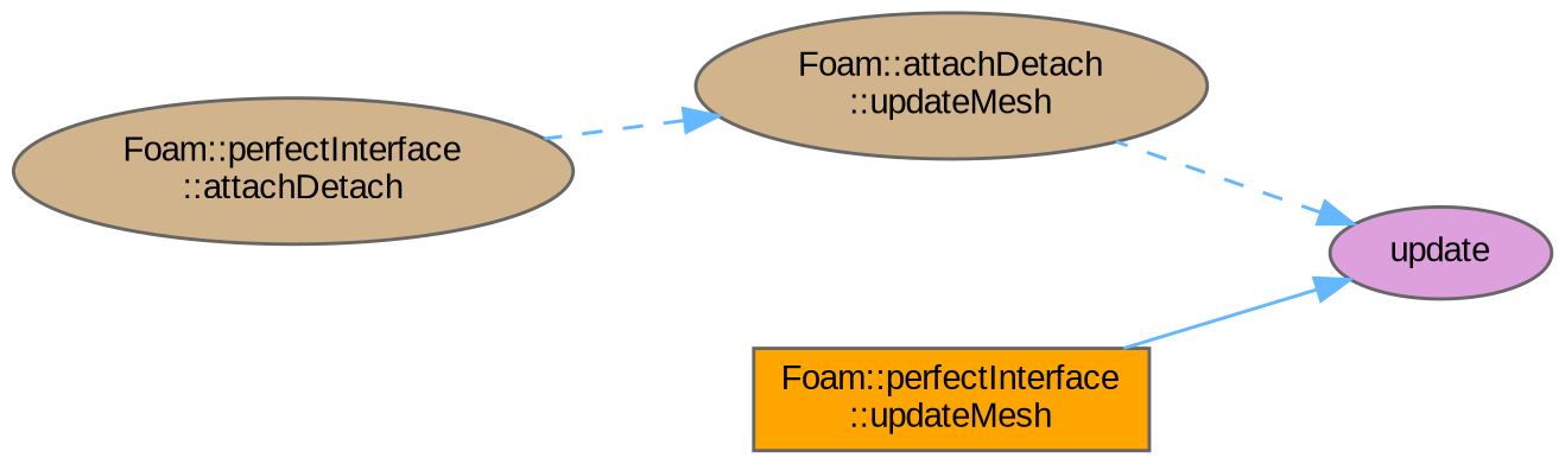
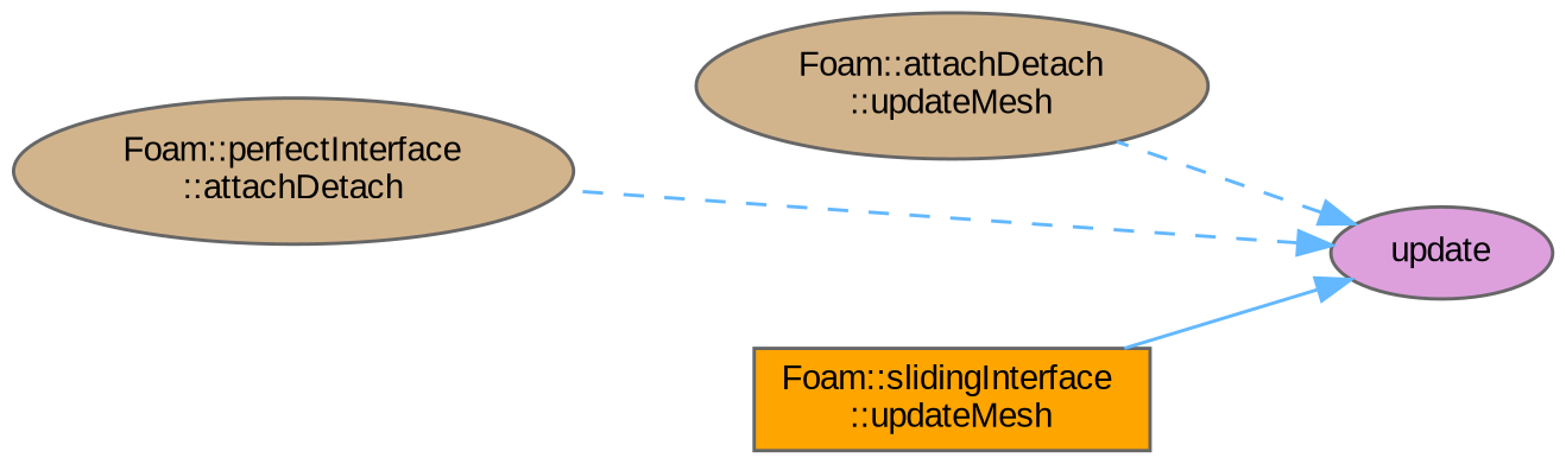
  digraph {
    fontname="Liberation Sans"
    rankdir=RL
    node [color=grey40 fillcolor=tan fontname="Liberation Sans" fontsize=10 shape=ellipse style=filled]
    edge [color=steelblue1 dir=back fontname="Liberation Sans" fontsize=10 labelfontname=Helvetica labelfontsize=10 style=dashed]
    n1 [color=gray40 fillcolor=plum fontcolor=black height=0.2 label=update width=0.4]
    n2 [height=0.2 label="Foam::attachDetach\l::updateMesh" width=0.4]
    n3 [height=0.2 label="Foam::perfectInterface\l::attachDetach" width=0.4]
-   n4 [fillcolor=orange height=0.2 label="Foam::perfectInterface\l::updateMesh" shape=box width=0.4]
+   n4 [fillcolor=orange height=0.2 label="Foam::slidingInterface\l::updateMesh" shape=box width=0.4]
    n1 -> n2
-   n2 -> n3
+   n1 -> n3
    n1 -> n4 [style=solid]
  }
